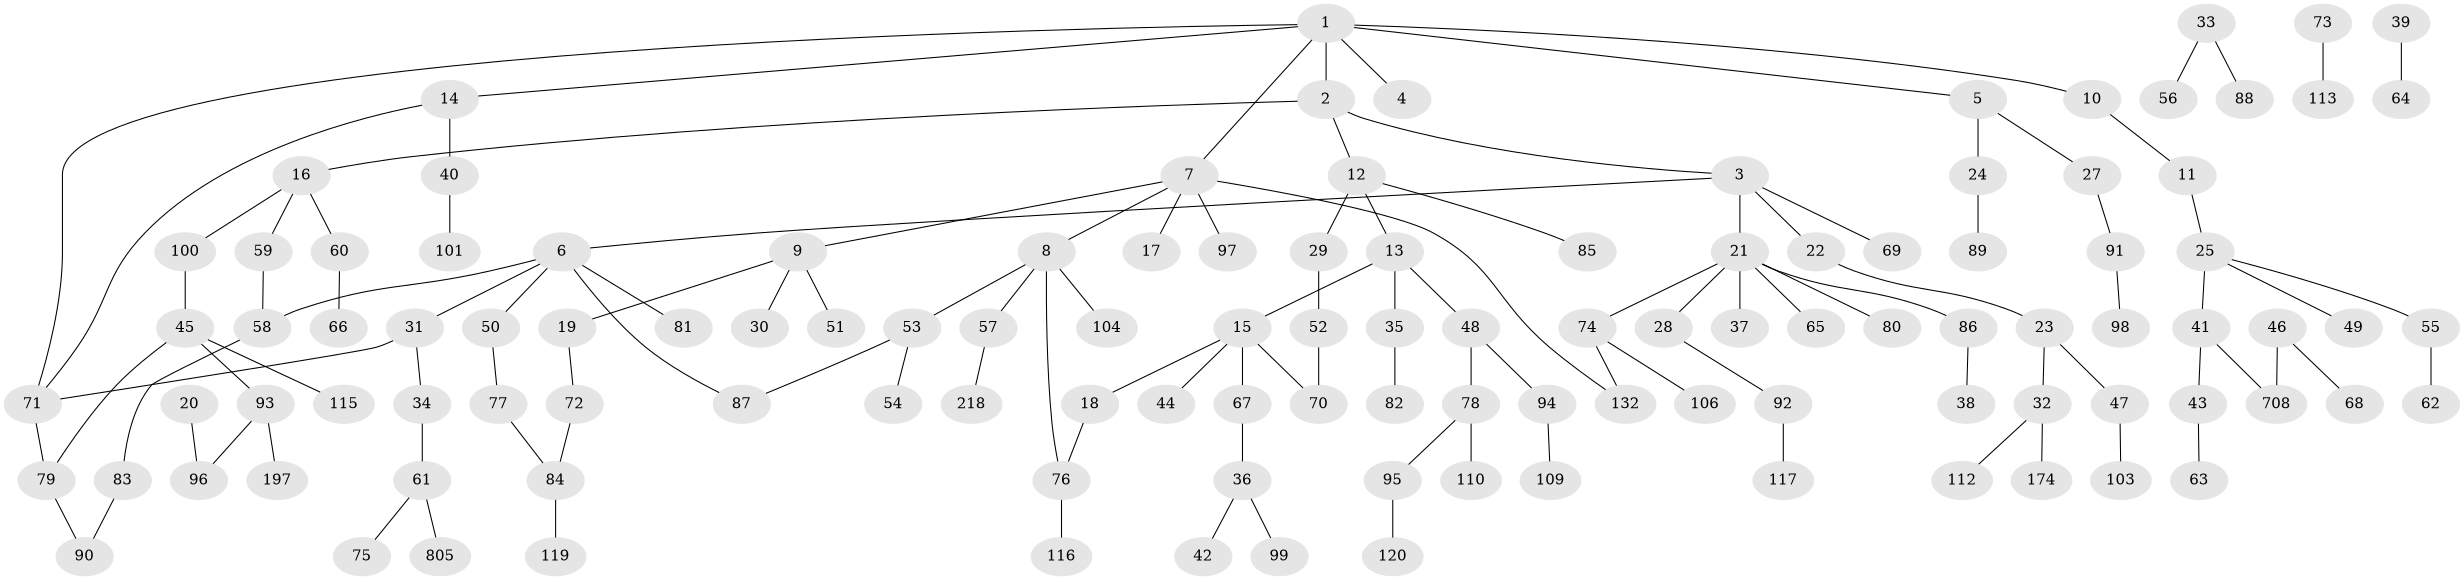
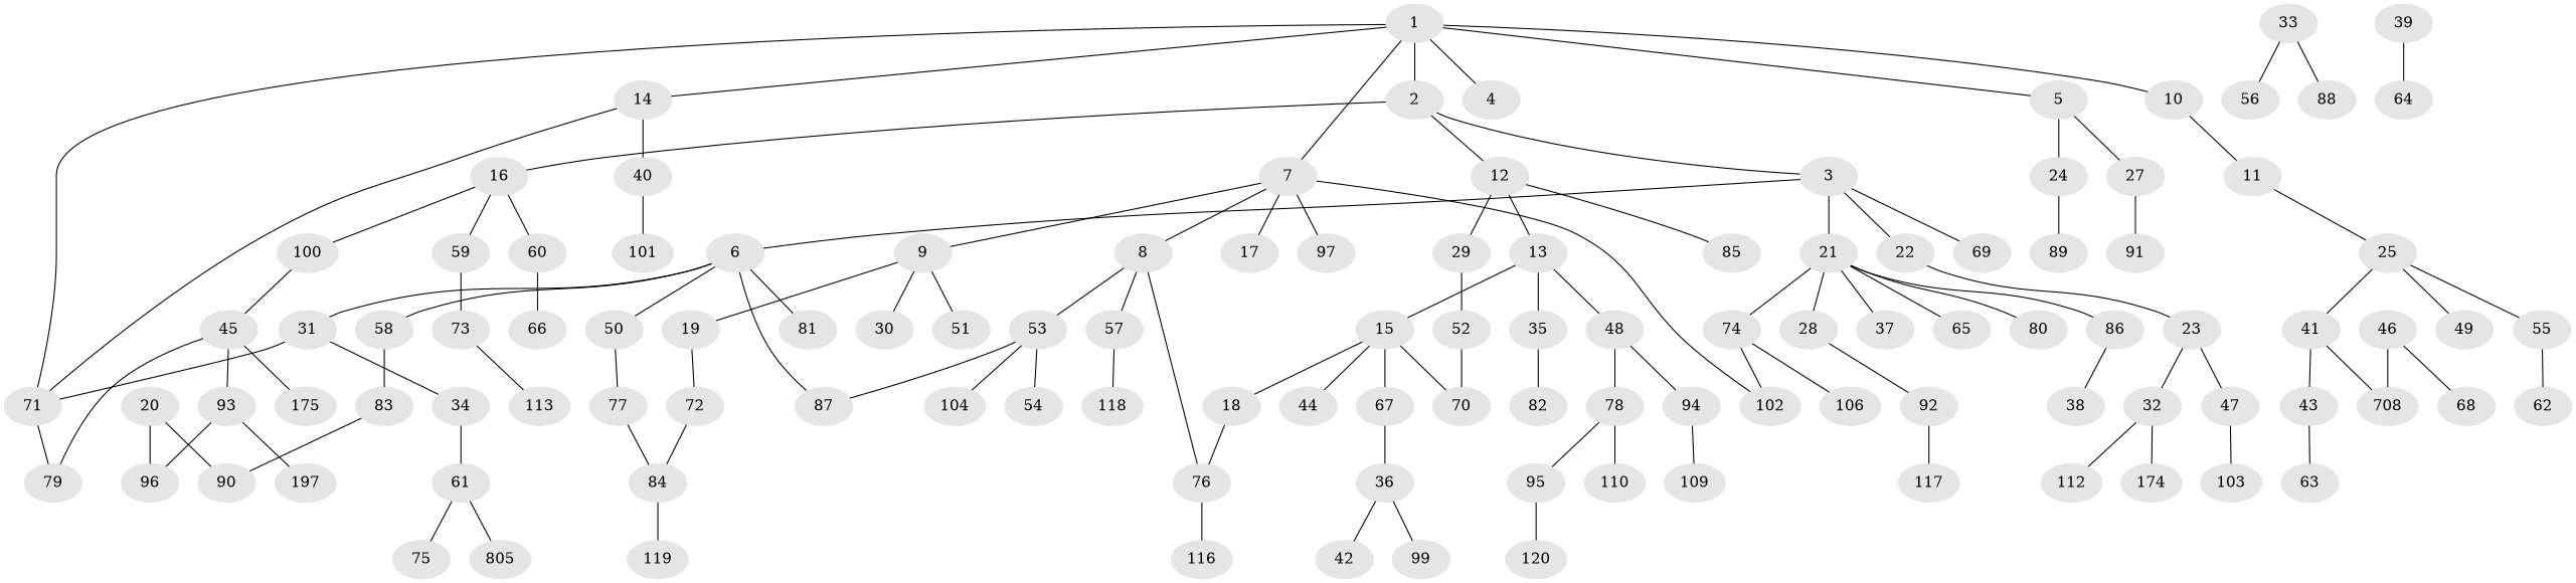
  graph {
    node [color=gray90 style=filled]
    1
    2
    4
    5
    7
    10
    14
    71
    3
    12
    16
    24
    27
    8
    9
    17
    97
-   102 [label=132]
+   102
    11
    40
    79
    6
    21
    22
    69
    13
    29
    85
    59
    60
    100
    33
    56
    88
    31
    50
    58
    81
    87
    28
    37
    65
    74
    80
    86
    23
    89
    91
    20
    96
    34
    77
    83
    53
    57
    76
    104
    19
    30
    51
    54
-   118 [label=218]
+   118
    116
    72
    25
    41
    49
    55
    15
    35
    48
    52
    18
    44
    67
    70
    82
    78
    94
    101
    36
    42
    99
    73
    66
    45
    84
    92
    106
    38
    32
    47
    112
    n94 [label=174]
    93
-   115
+   115 [label=175]
    103
    43
    n99 [label=708]
    62
    39
    64
-   98
    117
    61
    75
    n107 [label=805]
    46
    68
    63
    90
    n112 [label=197]
    95
    110
    109
    113
    119
    120
    1 -- 2
    1 -- 4
    1 -- 5
    1 -- 7
    1 -- 10
    1 -- 14
    1 -- 71
    2 -- 3
    2 -- 12
    2 -- 16
    5 -- 24
    5 -- 27
    7 -- 8
    7 -- 9
    7 -- 17
    7 -- 97
    7 -- 102
    10 -- 11
    14 -- 71
    14 -- 40
    71 -- 79
    3 -- 6
    3 -- 21
    3 -- 22
    3 -- 69
    12 -- 13
    12 -- 29
    12 -- 85
    16 -- 59
    16 -- 60
    16 -- 100
    24 -- 89
    27 -- 91
    8 -- 53
    8 -- 57
    8 -- 76
-   8 -- 104
+   53 -- 104
    9 -- 19
    9 -- 30
    9 -- 51
    11 -- 25
    40 -- 101
-   79 -- 90
+   20 -- 90
    6 -- 31
    6 -- 50
    6 -- 58
    6 -- 81
    6 -- 87
    21 -- 28
    21 -- 37
    21 -- 65
    21 -- 74
    21 -- 80
    21 -- 86
    22 -- 23
    13 -- 15
    13 -- 35
    13 -- 48
    29 -- 52
-   59 -- 58
+   59 -- 73
    60 -- 66
    100 -- 45
    33 -- 56
    33 -- 88
    31 -- 71
    31 -- 34
    50 -- 77
    58 -- 83
    28 -- 92
    74 -- 102
    74 -- 106
    86 -- 38
    23 -- 32
    23 -- 47
-   91 -- 98
    20 -- 96
    34 -- 61
    77 -- 84
    83 -- 90
    53 -- 87
    53 -- 54
    57 -- 118
    76 -- 116
    19 -- 72
    72 -- 84
    25 -- 41
    25 -- 49
    25 -- 55
    41 -- 43
    41 -- n99
    55 -- 62
    15 -- 18
    15 -- 44
    15 -- 67
    15 -- 70
    35 -- 82
    48 -- 78
    48 -- 94
    52 -- 70
    18 -- 76
    67 -- 36
    78 -- 95
    78 -- 110
    94 -- 109
    36 -- 42
    36 -- 99
    73 -- 113
    45 -- 79
    45 -- 93
    45 -- 115
    84 -- 119
    92 -- 117
    32 -- 112
    32 -- n94
    47 -- 103
    93 -- 96
    93 -- n112
    43 -- 63
    39 -- 64
    61 -- 75
    61 -- n107
    46 -- n99
    46 -- 68
    95 -- 120
  }
